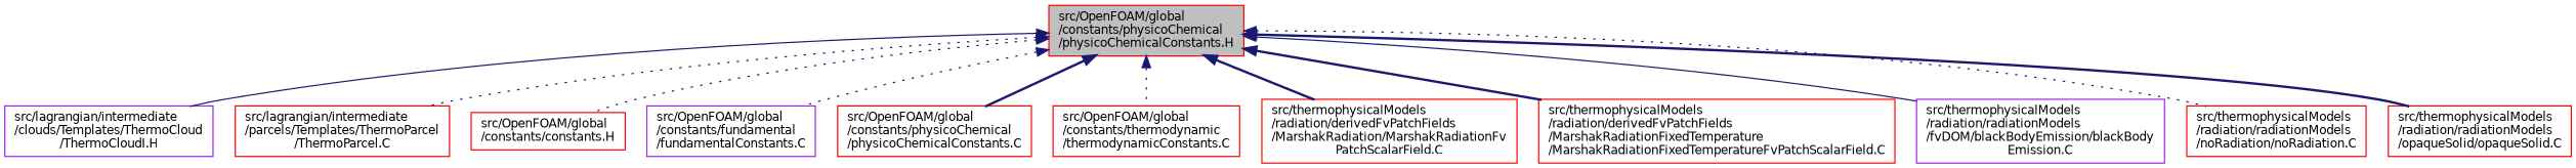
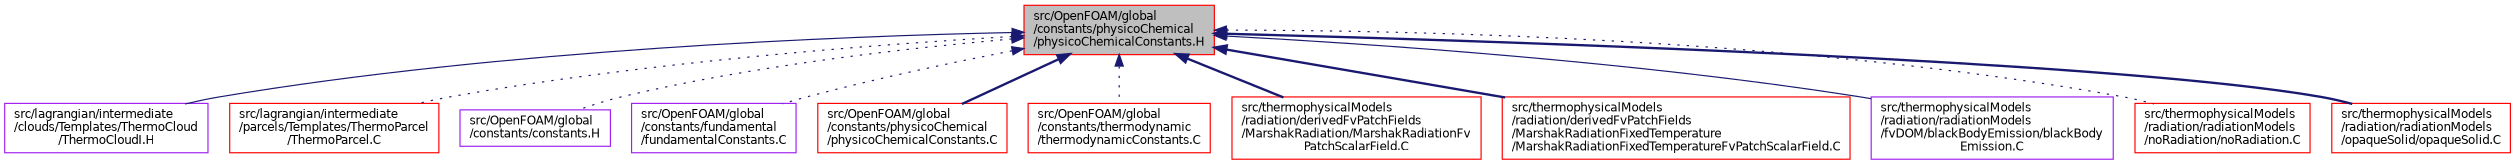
  digraph {
    node [color=red fontname=Helvetica fontsize=10 shape=record]
    edge [color=midnightblue dir=back fontname=Helvetica fontsize=10 labelfontname=Helvetica labelfontsize=10 style=dotted]
    n1 [fillcolor=grey75 fontcolor=black height=0.2 label="src/OpenFOAM/global\l/constants/physicoChemical\l/physicoChemicalConstants.H" style=filled width=0.4]
    n2 [color=purple height=0.2 label="src/lagrangian/intermediate\l/clouds/Templates/ThermoCloud\l/ThermoCloudI.H" width=0.4]
    n3 [height=0.2 label="src/lagrangian/intermediate\l/parcels/Templates/ThermoParcel\l/ThermoParcel.C" width=0.4]
-   n4 [height=0.2 label="src/OpenFOAM/global\l/constants/constants.H" width=0.4]
+   n4 [color=purple height=0.2 label="src/OpenFOAM/global\l/constants/constants.H" width=0.4]
    n5 [color=purple height=0.2 label="src/OpenFOAM/global\l/constants/fundamental\l/fundamentalConstants.C" width=0.4]
    n6 [height=0.2 label="src/OpenFOAM/global\l/constants/physicoChemical\l/physicoChemicalConstants.C" width=0.4]
    n7 [height=0.2 label="src/OpenFOAM/global\l/constants/thermodynamic\l/thermodynamicConstants.C" width=0.4]
    n8 [height=0.2 label="src/thermophysicalModels\l/radiation/derivedFvPatchFields\l/MarshakRadiation/MarshakRadiationFv\lPatchScalarField.C" width=0.4]
    n9 [height=0.2 label="src/thermophysicalModels\l/radiation/derivedFvPatchFields\l/MarshakRadiationFixedTemperature\l/MarshakRadiationFixedTemperatureFvPatchScalarField.C" width=0.4]
    n10 [color=purple height=0.2 label="src/thermophysicalModels\l/radiation/radiationModels\l/fvDOM/blackBodyEmission/blackBody\lEmission.C" width=0.4]
    n11 [height=0.2 label="src/thermophysicalModels\l/radiation/radiationModels\l/noRadiation/noRadiation.C" width=0.4]
    n12 [height=0.2 label="src/thermophysicalModels\l/radiation/radiationModels\l/opaqueSolid/opaqueSolid.C" width=0.4]
    n1 -> n2 [style=solid]
    n1 -> n3
    n1 -> n4
    n1 -> n5
    n1 -> n6 [style=bold]
    n1 -> n7
    n1 -> n8 [style=bold]
    n1 -> n9 [style=bold]
    n1 -> n10 [style=solid]
    n1 -> n11
    n1 -> n12 [style=bold]
  }
